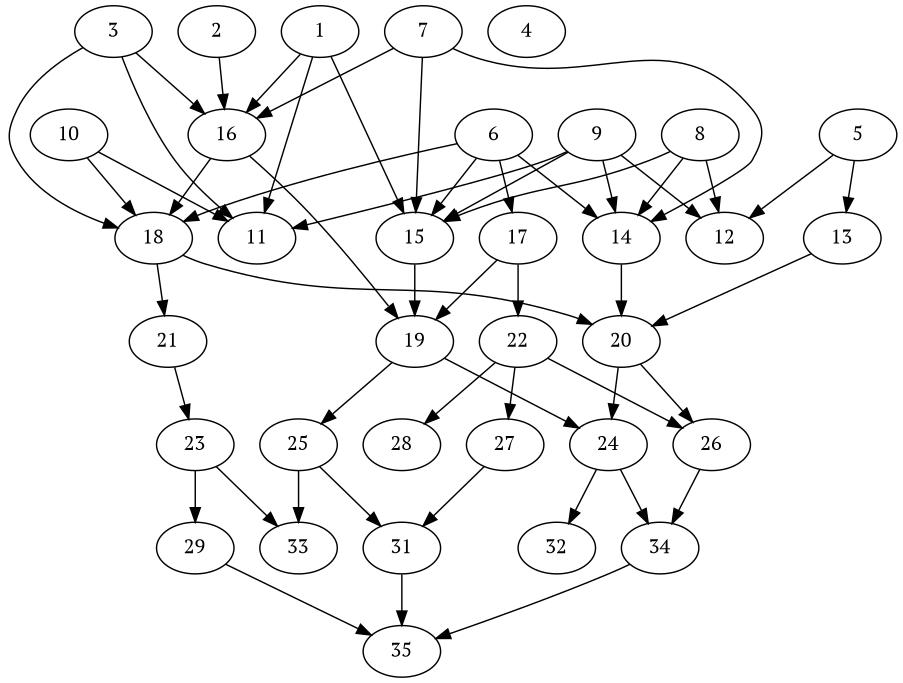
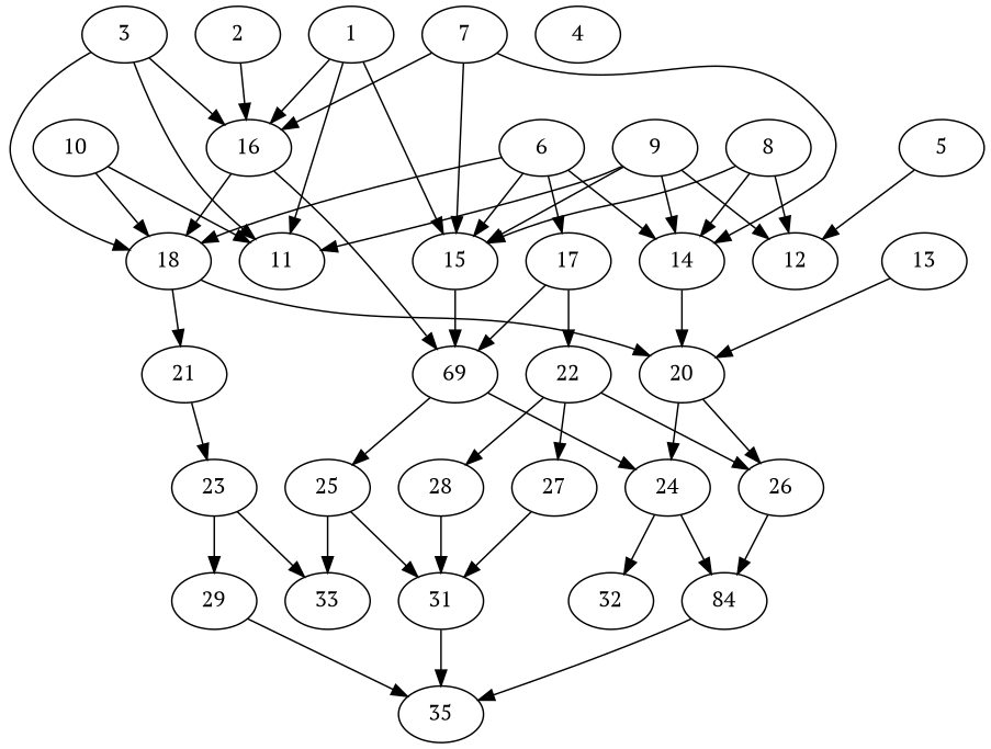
  digraph {
    fontname="PT Serif"
    node [alpha=0.16 fontname="PT Serif"]
    edge [fontname="PT Serif"]
    1 [expect_size=669034554869446016]
    11 [alpha=0.10 expect_size=17352272505689104]
    15 [alpha=0.06 expect_size=5691964310997657]
    16 [alpha=0.07 expect_size=1844048233711299]
-   19 [alpha=0.12 expect_size=599482426035734272]
+   19 [alpha=0.12 expect_size=599482426035734272 label=69]
    18 [alpha=0.05 expect_size=45764000317609869312]
    24 [alpha=0.13 expect_size=392946498709210791936]
    25 [alpha=0.05 expect_size=1798179004542501]
    2 [alpha=0.03 expect_size=67512323027238912000]
    20 [alpha=0.12 expect_size=365363817481274130432]
    21 [expect_size=1003705099208442]
    26 [alpha=0.09 expect_size=4645545546113613824]
    23 [alpha=0.10 expect_size=707643511458774400]
    3 [alpha=0.15 expect_size=1555430040310622976]
    4 [alpha=0.02 expect_size=271285895401832448000]
    5 [alpha=0.03 expect_size=9943396524719058]
    12 [alpha=0.13 expect_size=161923298145329856]
    13 [alpha=0.06 expect_size=157782721655598528]
    6 [expect_size=164299328197363328]
    14 [alpha=0.12 expect_size=667511591400189722624]
    17 [alpha=0.06 expect_size=52359175480776065024]
    22 [alpha=0.20 expect_size=1656598115966383104]
    28 [alpha=0.13 expect_size=357318855370522368]
    27 [alpha=0.05 expect_size=1175427199608553472000]
    7 [alpha=0.20 expect_size=2310959179712908230656]
    8 [alpha=0.10 expect_size=2336768463139441664]
    9 [alpha=0.09 expect_size=5655311666431294]
    10 [expect_size=1030753121474723]
    32 [alpha=0.07 expect_size=111895913279592071168]
-   34 [expect_size=336981549626688]
+   34 [expect_size=336981549626688 label=84]
    33 [alpha=0.20 expect_size=66388100642104200]
    31 [alpha=0.06 expect_size=778446868054790912]
    29 [alpha=0.20 expect_size=151489581896746139648]
    35 [alpha=0.15 expect_size=205720875582808128]
    1 -> 11
    1 -> 15
    1 -> 16
    15 -> 19
    16 -> 19
    16 -> 18
    19 -> 24
    19 -> 25
    18 -> 20
    18 -> 21
    24 -> 32
    24 -> 34
    25 -> 33
    25 -> 31
    2 -> 16
    20 -> 24
    20 -> 26
    21 -> 23
    26 -> 34
    23 -> 33
    23 -> 29
    3 -> 11
    3 -> 16
    3 -> 18
    5 -> 12
-   5 -> 13
    13 -> 20
    6 -> 15
    6 -> 18
    6 -> 14
    6 -> 17
    14 -> 20
    17 -> 19
    17 -> 22
    22 -> 26
    22 -> 28
    22 -> 27
+   28 -> 31
    27 -> 31
    7 -> 15
    7 -> 16
    7 -> 14
    8 -> 15
    8 -> 12
    8 -> 14
    9 -> 11
    9 -> 15
    9 -> 12
    9 -> 14
    10 -> 11
    10 -> 18
    34 -> 35
    31 -> 35
    29 -> 35
  }
